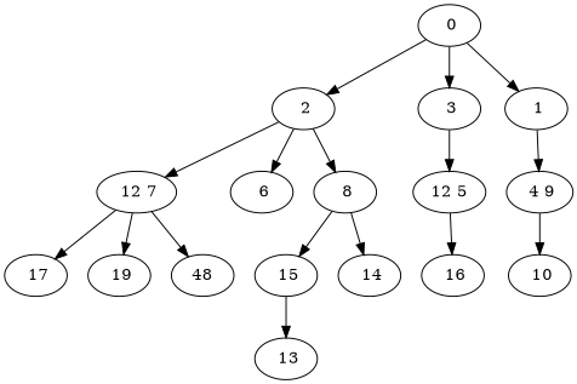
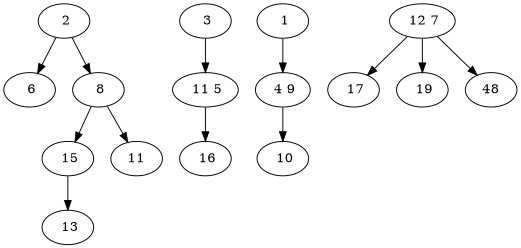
  digraph {
-   " 0"
    " 2"
    " 3"
    " 1"
    " 12 7"
    " 6"
    " 8"
-   " 11 5" [label="12 5"]
+   " 11 5"
    " 4 9"
    " 17"
    " 19"
    n12 [label=48]
    " 15"
-   " 14"
+   " 14" [label=11]
    " 10"
    " 16"
    " 13"
-   " 0" -> " 2"
-   " 0" -> " 3"
-   " 0" -> " 1"
-   " 2" -> " 12 7"
    " 2" -> " 6"
    " 2" -> " 8"
    " 3" -> " 11 5"
    " 1" -> " 4 9"
    " 12 7" -> " 17"
    " 12 7" -> " 19"
    " 12 7" -> n12
    " 8" -> " 15"
    " 8" -> " 14"
    " 11 5" -> " 16"
    " 4 9" -> " 10"
    " 15" -> " 13"
  }
